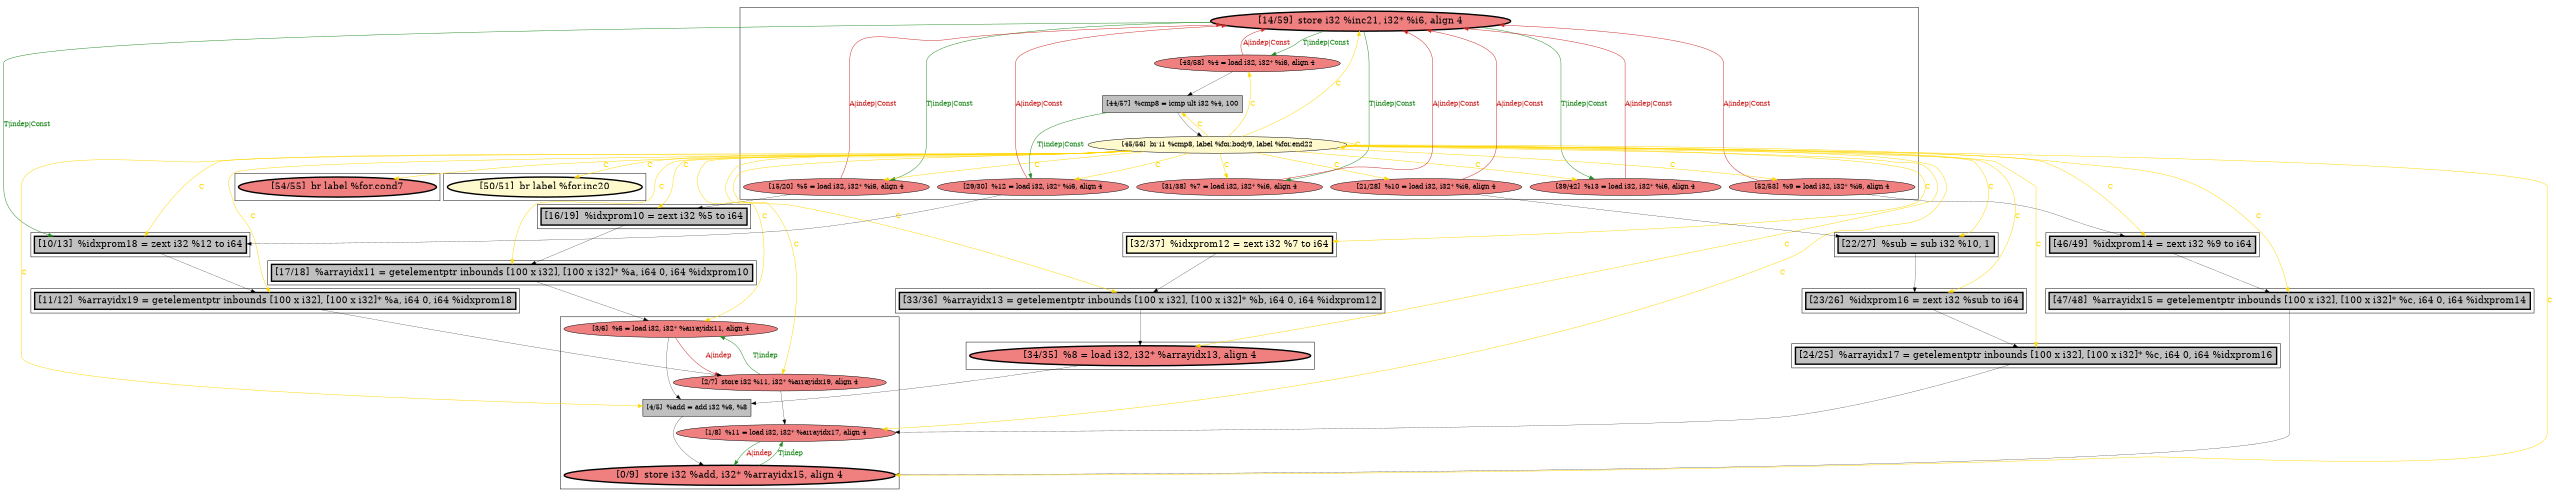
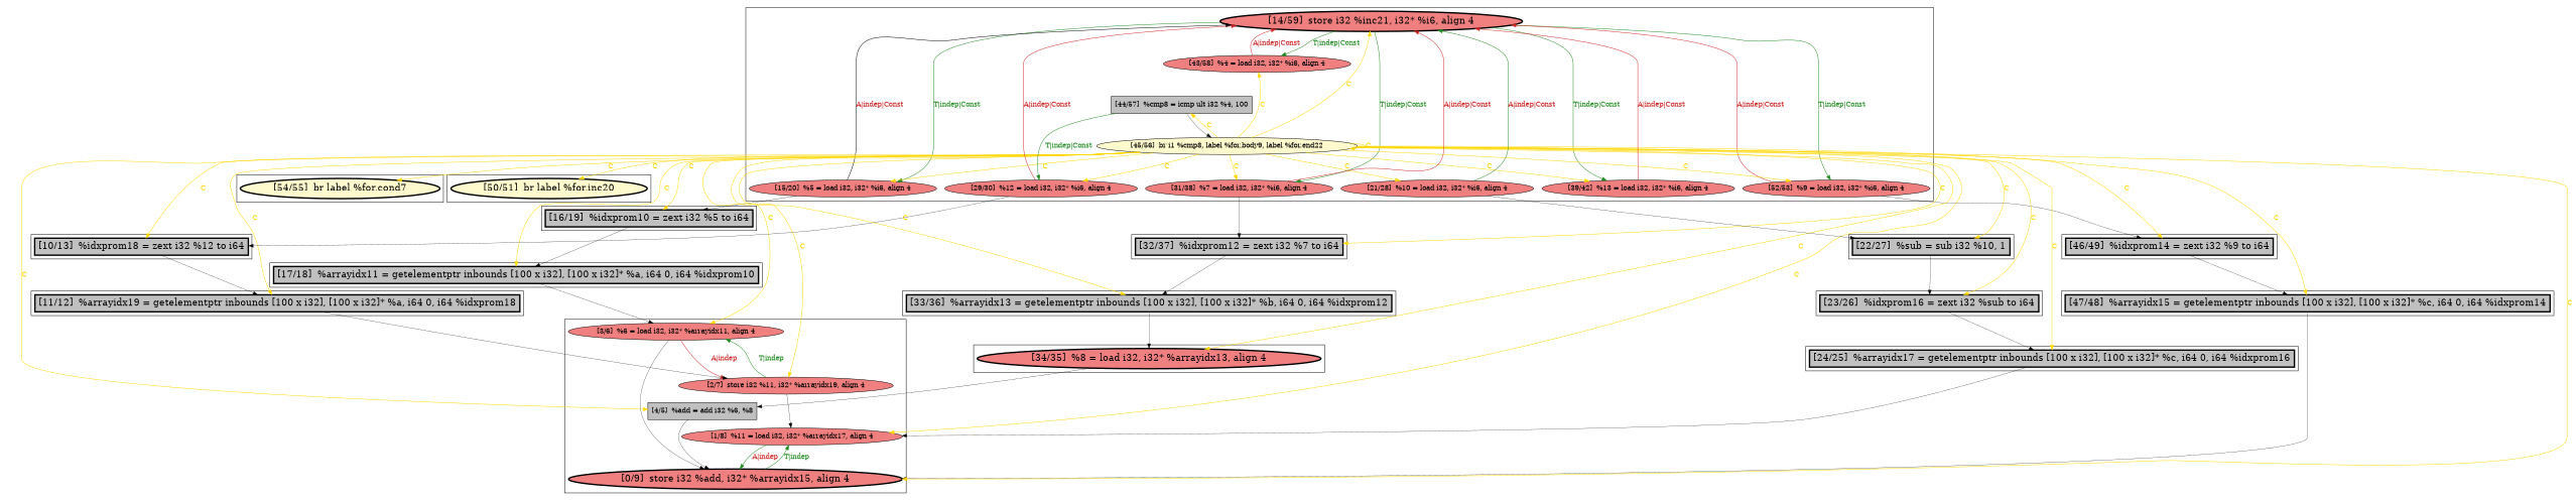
  digraph {
    node [fillcolor=grey fontsize=20 penwidth=3.0 shape=ellipse style=filled]
    edge [color=gold fontcolor=gold penwidth=1.0 style=solid]
-   n1 [fillcolor=lemonchiffon label="[32/37]  %idxprom12 = zext i32 %7 to i64" shape=rectangle]
+   n1 [label="[32/37]  %idxprom12 = zext i32 %7 to i64" shape=rectangle]
    n2 [label="[16/19]  %idxprom10 = zext i32 %5 to i64" shape=rectangle]
    n3 [label="[47/48]  %arrayidx15 = getelementptr inbounds [100 x i32], [100 x i32]* %c, i64 0, i64 %idxprom14" shape=rectangle]
    n4 [label="[22/27]  %sub = sub i32 %10, 1" shape=rectangle]
    n5 [fillcolor=lightcoral label="[14/59]  store i32 %inc21, i32* %i6, align 4"]
    n6 [fillcolor=lightcoral label="[15/20]  %5 = load i32, i32* %i6, align 4" fontsize="" penwidth=""]
    n7 [fillcolor=lightcoral label="[52/53]  %9 = load i32, i32* %i6, align 4" fontsize="" penwidth=""]
    n8 [fillcolor=lemonchiffon label="[45/56]  br i1 %cmp8, label %for.body9, label %for.end22" fontsize="" penwidth=""]
    n9 [fillcolor=lightcoral label="[21/28]  %10 = load i32, i32* %i6, align 4" fontsize="" penwidth=""]
    n10 [fillcolor=lightcoral label="[31/38]  %7 = load i32, i32* %i6, align 4" fontsize="" penwidth=""]
    n11 [fillcolor=lightcoral label="[29/30]  %12 = load i32, i32* %i6, align 4" fontsize="" penwidth=""]
    n12 [fillcolor=lightcoral label="[43/58]  %4 = load i32, i32* %i6, align 4" fontsize="" penwidth=""]
    n13 [label="[44/57]  %cmp8 = icmp ult i32 %4, 100" shape=rectangle fontsize="" penwidth=""]
    n14 [fillcolor=lightcoral label="[39/42]  %13 = load i32, i32* %i6, align 4" fontsize="" penwidth=""]
-   n15 [fillcolor=lightcoral label="[54/55]  br label %for.cond7"]
+   n15 [fillcolor=lemonchiffon label="[54/55]  br label %for.cond7"]
    n16 [label="[33/36]  %arrayidx13 = getelementptr inbounds [100 x i32], [100 x i32]* %b, i64 0, i64 %idxprom12" shape=rectangle]
    n17 [fillcolor=lemonchiffon label="[50/51]  br label %for.inc20"]
    n18 [label="[23/26]  %idxprom16 = zext i32 %sub to i64" shape=rectangle]
    n19 [fillcolor=lightcoral label="[3/6]  %6 = load i32, i32* %arrayidx11, align 4" fontsize="" penwidth=""]
    n20 [fillcolor=lightcoral label="[2/7]  store i32 %11, i32* %arrayidx19, align 4" fontsize="" penwidth=""]
    n21 [fillcolor=lightcoral label="[1/8]  %11 = load i32, i32* %arrayidx17, align 4" fontsize="" penwidth=""]
    n22 [fillcolor=lightcoral label="[0/9]  store i32 %add, i32* %arrayidx15, align 4"]
    n23 [label="[4/5]  %add = add i32 %6, %8" shape=rectangle fontsize="" penwidth=""]
    n24 [label="[46/49]  %idxprom14 = zext i32 %9 to i64" shape=rectangle]
    n25 [label="[17/18]  %arrayidx11 = getelementptr inbounds [100 x i32], [100 x i32]* %a, i64 0, i64 %idxprom10" shape=rectangle]
    n26 [label="[11/12]  %arrayidx19 = getelementptr inbounds [100 x i32], [100 x i32]* %a, i64 0, i64 %idxprom18" shape=rectangle]
    n27 [label="[24/25]  %arrayidx17 = getelementptr inbounds [100 x i32], [100 x i32]* %c, i64 0, i64 %idxprom16" shape=rectangle]
    n28 [fillcolor=lightcoral label="[34/35]  %8 = load i32, i32* %arrayidx13, align 4"]
    n29 [label="[10/13]  %idxprom18 = zext i32 %12 to i64" shape=rectangle]
    subgraph cluster_1 {
      n1
    }
    subgraph cluster_2 {
      n2
    }
    subgraph cluster_3 {
      n3
    }
    subgraph cluster_4 {
      n4
    }
    subgraph cluster_5 {
      n5
      n6
      n7
      n8
      n9
      n10
      n11
      n12
      n13
      n14
    }
    subgraph cluster_6 {
      n15
    }
    subgraph cluster_7 {
      n16
    }
    subgraph cluster_8 {
      n17
    }
    subgraph cluster_9 {
      n18
    }
    subgraph cluster_10 {
      n19
      n20
      n21
      n22
      n23
    }
    subgraph cluster_11 {
      n24
    }
    subgraph cluster_12 {
      n25
    }
    subgraph cluster_13 {
      n26
    }
    subgraph cluster_14 {
      n27
    }
    subgraph cluster_15 {
      n28
    }
    subgraph cluster_16 {
      n29
    }
    n1 -> n16 [color=black fontcolor=black penwidth=0.5]
    n2 -> n25 [color=black fontcolor=black penwidth=0.5]
    n3 -> n22 [color=black fontcolor=black penwidth=0.5]
    n4 -> n18 [color=black fontcolor=black penwidth=0.5]
    n5 -> n6 [color=forestgreen fontcolor=forestgreen label="T|indep|Const"]
-   n5 -> n29 [color=forestgreen fontcolor=forestgreen label="T|indep|Const"]
+   n5 -> n7 [color=forestgreen fontcolor=forestgreen label="T|indep|Const"]
    n5 -> n10 [color=forestgreen fontcolor=forestgreen label="T|indep|Const"]
    n5 -> n12 [color=forestgreen fontcolor=forestgreen label="T|indep|Const"]
    n5 -> n14 [color=forestgreen fontcolor=forestgreen label="T|indep|Const"]
    n6 -> n2 [color=black fontcolor=black penwidth=0.5]
-   n6 -> n5 [color=firebrick3 fontcolor=firebrick3 label="A|indep|Const"]
+   n6 -> n5 [color=black fontcolor=firebrick3 label="A|indep|Const"]
    n7 -> n5 [color=firebrick3 fontcolor=firebrick3 label="A|indep|Const"]
    n7 -> n24 [color=black fontcolor=black penwidth=0.5]
    n8 -> n1 [label=C]
    n8 -> n2 [label=C]
    n8 -> n3 [label=C]
    n8 -> n4 [label=C]
    n8 -> n5 [label=C]
    n8 -> n6 [label=C]
    n8 -> n7 [label=C]
    n8 -> n8 [label=C]
    n8 -> n9 [label=C]
    n8 -> n10 [label=C]
    n8 -> n11 [label=C]
    n8 -> n12 [label=C]
    n8 -> n13 [label=C]
    n8 -> n14 [label=C]
    n8 -> n15 [label=C]
    n8 -> n16 [label=C]
    n8 -> n17 [label=C]
    n8 -> n18 [label=C]
    n8 -> n19 [label=C]
    n8 -> n20 [label=C]
    n8 -> n21 [label=C]
    n8 -> n22 [label=C]
    n8 -> n23 [label=C]
    n8 -> n24 [label=C]
    n8 -> n25 [label=C]
    n8 -> n26 [label=C]
    n8 -> n27 [label=C]
    n8 -> n28 [label=C]
    n8 -> n29 [label=C]
    n9 -> n4 [color=black fontcolor=black penwidth=0.5]
-   n9 -> n5 [color=firebrick3 fontcolor=firebrick3 label="A|indep|Const"]
+   n9 -> n5 [color=forestgreen fontcolor=firebrick3 label="A|indep|Const"]
+   n10 -> n1 [color=black fontcolor=black penwidth=0.5]
    n10 -> n5 [color=firebrick3 fontcolor=firebrick3 label="A|indep|Const"]
    n11 -> n5 [color=firebrick3 fontcolor=firebrick3 label="A|indep|Const"]
    n11 -> n29 [color=black fontcolor=black penwidth=0.5]
    n12 -> n5 [color=firebrick3 fontcolor=firebrick3 label="A|indep|Const"]
-   n12 -> n13 [color=black fontcolor=black penwidth=0.5]
    n13 -> n8 [color=black fontcolor=black penwidth=0.5]
    n13 -> n11 [color=forestgreen fontcolor=forestgreen label="T|indep|Const"]
    n14 -> n5 [color=firebrick3 fontcolor=firebrick3 label="A|indep|Const"]
    n16 -> n28 [color=black fontcolor=black penwidth=0.5]
    n18 -> n27 [color=black fontcolor=black penwidth=0.5]
    n19 -> n20 [color=firebrick3 fontcolor=firebrick3 label="A|indep"]
-   n19 -> n23 [color=black fontcolor=black penwidth=0.5]
+   n19 -> n22 [color=black fontcolor=black penwidth=0.5]
    n20 -> n19 [color=forestgreen fontcolor=forestgreen label="T|indep"]
    n20 -> n21 [color=black fontcolor=black penwidth=0.5]
    n21 -> n22 [color=forestgreen fontcolor=firebrick3 label="A|indep"]
    n22 -> n21 [color=forestgreen fontcolor=forestgreen label="T|indep"]
    n23 -> n22 [color=black fontcolor=black penwidth=0.5]
    n24 -> n3 [color=black fontcolor=black penwidth=0.5]
    n25 -> n19 [color=black fontcolor=black penwidth=0.5]
    n26 -> n20 [color=black fontcolor=black penwidth=0.5]
    n27 -> n21 [color=black fontcolor=black penwidth=0.5]
    n28 -> n23 [color=black fontcolor=black penwidth=0.5]
    n29 -> n26 [color=black fontcolor=black penwidth=0.5]
  }
